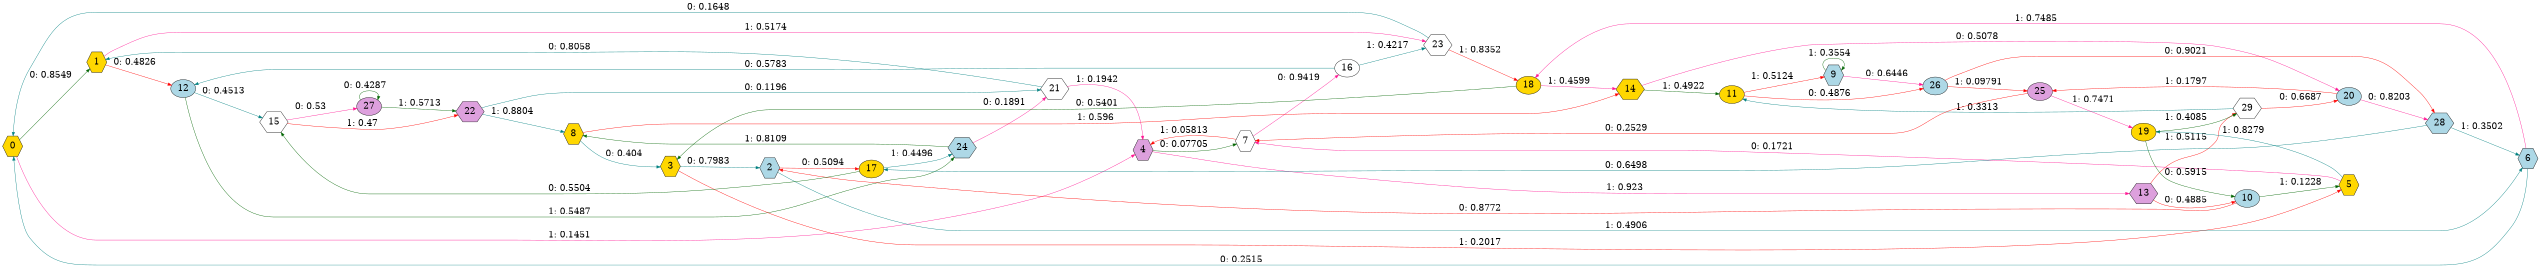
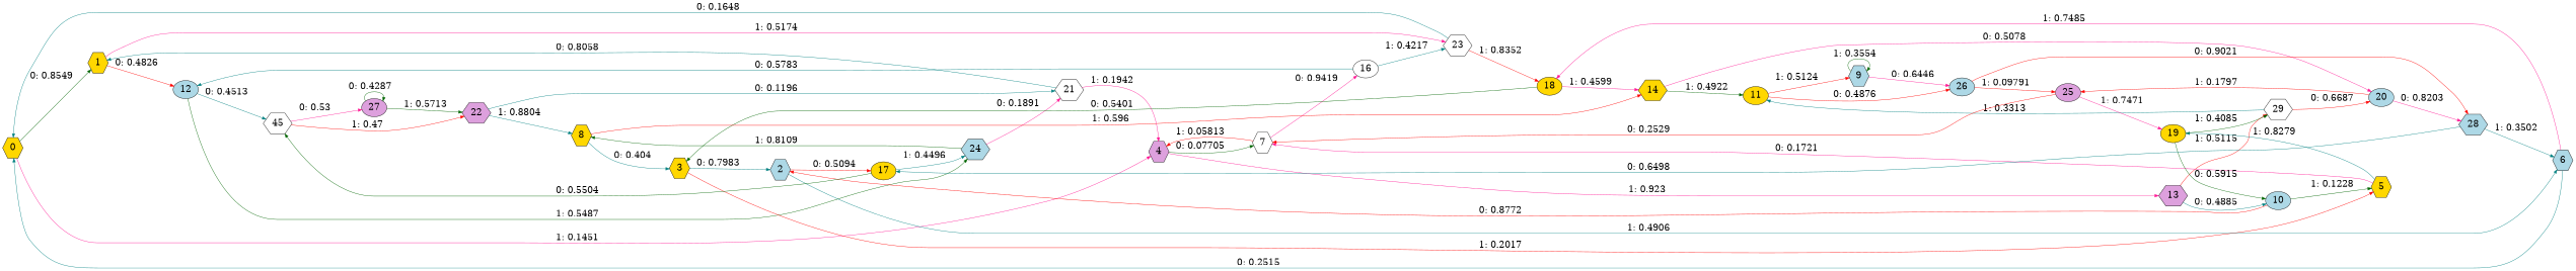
  digraph {
    rankdir=LR
    node [fillcolor=gold fontsize=24 shape=hexagon style=filled]
    edge [color=teal fontsize=24]
    0
    1
    4 [fillcolor=plum]
    12 [fillcolor=lightblue shape=ellipse]
    23 [fillcolor=white]
    7 [fillcolor=white]
    13 [fillcolor=plum]
-   15 [fillcolor=white]
+   15 [fillcolor=white label=45]
    24 [fillcolor=lightblue]
    18 [shape=ellipse]
    16 [fillcolor=white shape=ellipse]
    10 [fillcolor=lightblue shape=ellipse]
    29 [fillcolor=white]
    27 [fillcolor=plum shape=ellipse]
    22 [fillcolor=plum]
    8
    21 [fillcolor=white]
    3
    14
    2 [fillcolor=lightblue]
    17 [shape=ellipse]
    6 [fillcolor=lightblue]
    5
    19 [shape=ellipse]
    11 [shape=ellipse]
    20 [fillcolor=lightblue shape=ellipse]
    9 [fillcolor=lightblue]
    26 [fillcolor=lightblue shape=ellipse]
    28 [fillcolor=lightblue]
    25 [fillcolor=plum shape=ellipse]
    0 -> 1 [color=darkgreen label="0: 0.8549   "]
    0 -> 4 [color=deeppink label="1: 0.1451   "]
    1 -> 12 [color=red label="0: 0.4826   "]
    1 -> 23 [color=deeppink label="1: 0.5174   "]
    4 -> 7 [color=darkgreen label="0: 0.07705  "]
    4 -> 13 [color=deeppink label="1: 0.923    "]
    12 -> 15 [label="0: 0.4513   "]
    12 -> 24 [color=darkgreen label="1: 0.5487   "]
    23 -> 0 [label="0: 0.1648   "]
    23 -> 18 [color=red label="1: 0.8352   "]
    7 -> 4 [color=red label="1: 0.05813  "]
    7 -> 16 [color=deeppink label="0: 0.9419   "]
-   13 -> 10 [color=red label="0: 0.4885   "]
+   13 -> 10 [label="0: 0.4885   "]
    13 -> 29 [color=red label="1: 0.5115   "]
    15 -> 27 [color=deeppink label="0: 0.53     "]
    15 -> 22 [color=red label="1: 0.47     "]
    24 -> 8 [color=darkgreen label="1: 0.8109   "]
    24 -> 21 [color=deeppink label="0: 0.1891   "]
    18 -> 3 [color=darkgreen label="0: 0.5401   "]
    18 -> 14 [color=deeppink label="1: 0.4599   "]
    16 -> 12 [label="0: 0.5783   "]
    16 -> 23 [label="1: 0.4217   "]
    10 -> 2 [color=red label="0: 0.8772   "]
    10 -> 5 [color=darkgreen label="1: 0.1228   "]
    29 -> 11 [label="1: 0.3313   "]
    29 -> 20 [color=red label="0: 0.6687   "]
    27 -> 27 [color=darkgreen label="0: 0.4287   "]
    27 -> 22 [color=darkgreen label="1: 0.5713   "]
    22 -> 8 [label="1: 0.8804   "]
    22 -> 21 [label="0: 0.1196   "]
    8 -> 3 [label="0: 0.404    "]
    8 -> 14 [color=red label="1: 0.596    "]
    21 -> 1 [label="0: 0.8058   "]
    21 -> 4 [color=deeppink label="1: 0.1942   "]
    3 -> 2 [label="0: 0.7983   "]
    3 -> 5 [color=red label="1: 0.2017   "]
    14 -> 11 [color=darkgreen label="1: 0.4922   "]
    14 -> 20 [color=deeppink label="0: 0.5078   "]
    2 -> 17 [color=red label="0: 0.5094   "]
    2 -> 6 [label="1: 0.4906   "]
    17 -> 15 [color=darkgreen label="0: 0.5504   "]
    17 -> 24 [label="1: 0.4496   "]
    6 -> 0 [label="0: 0.2515   "]
    6 -> 18 [color=deeppink label="1: 0.7485   "]
    5 -> 7 [color=deeppink label="0: 0.1721   "]
    5 -> 19 [label="1: 0.8279   "]
    19 -> 10 [color=darkgreen label="0: 0.5915   "]
    19 -> 29 [color=darkgreen label="1: 0.4085   "]
    11 -> 9 [color=red label="1: 0.5124   "]
    11 -> 26 [color=red label="0: 0.4876   "]
    20 -> 28 [color=deeppink label="0: 0.8203   "]
    20 -> 25 [color=red label="1: 0.1797   "]
    9 -> 9 [color=darkgreen label="1: 0.3554   "]
    9 -> 26 [color=deeppink label="0: 0.6446   "]
    26 -> 28 [color=red label="0: 0.9021   "]
    26 -> 25 [color=red label="1: 0.09791  "]
    28 -> 17 [label="0: 0.6498   "]
    28 -> 6 [label="1: 0.3502   "]
    25 -> 7 [color=red label="0: 0.2529   "]
    25 -> 19 [color=deeppink label="1: 0.7471   "]
  }
